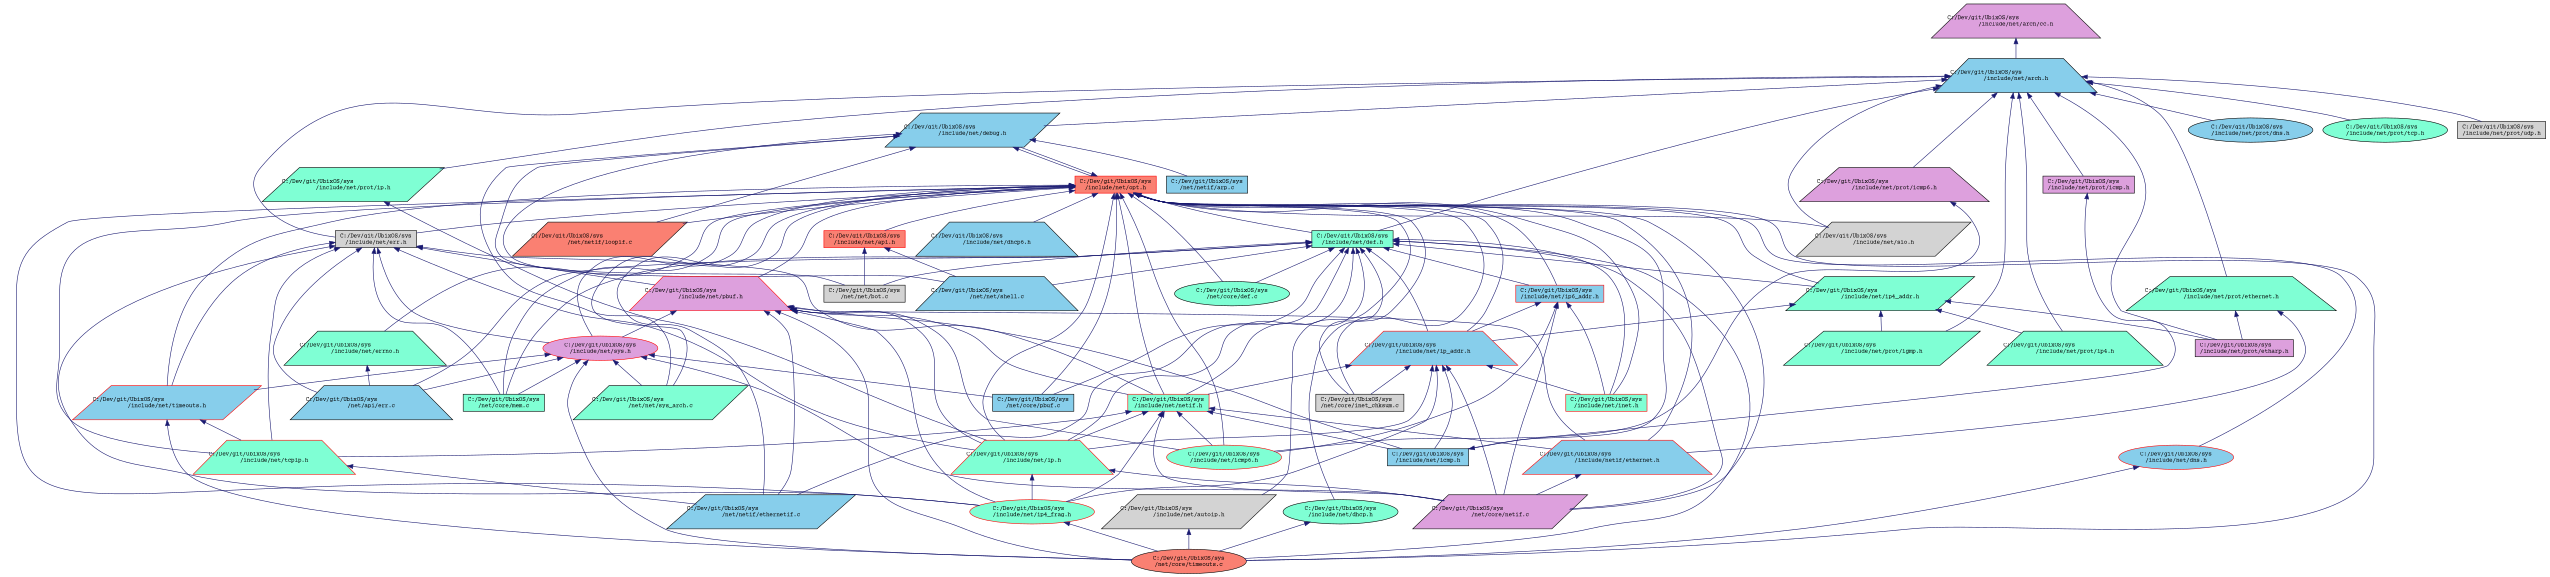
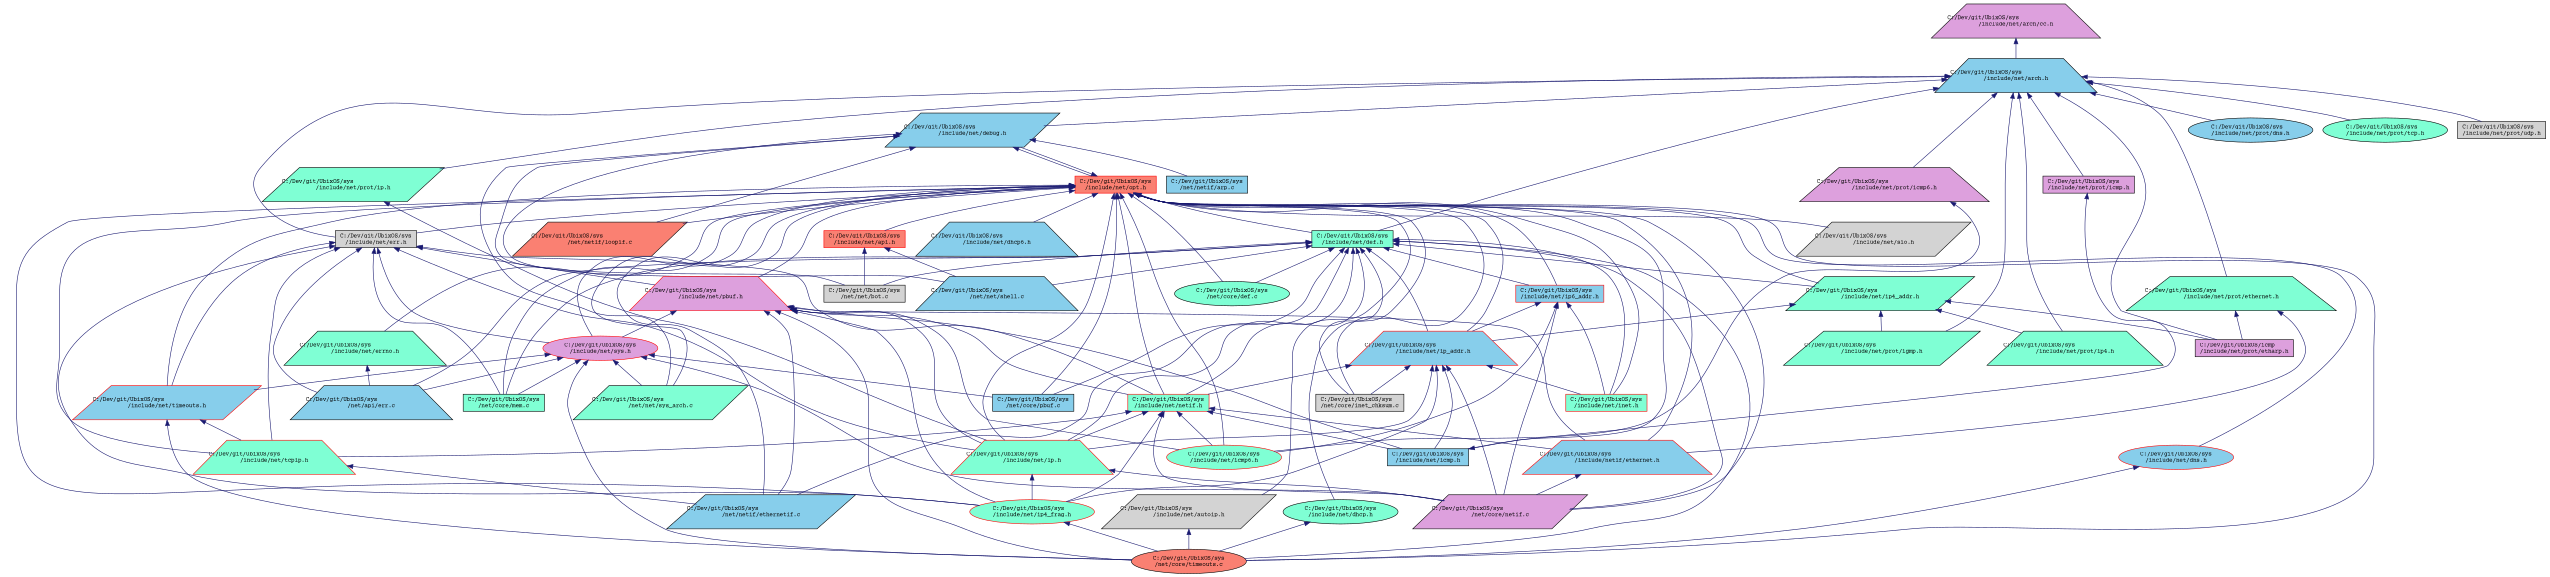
  digraph {
    fontname="Courier Prime"
    node [color=black fillcolor=aquamarine fontname="Courier Prime" fontsize=10 shape=box style=filled]
    edge [color=midnightblue dir=back fontname="Courier Prime" fontsize=10 labelfontname=Helvetica labelfontsize=10 style=solid]
    n1 [fillcolor=plum fontcolor=black height=0.2 label="C:/Dev/git/UbixOS/sys\l/include/net/arch/cc.h" shape=trapezium width=0.4]
    n2 [fillcolor=skyblue height=0.2 label="C:/Dev/git/UbixOS/sys\l/include/net/arch.h" shape=trapezium width=0.4]
    n3 [fillcolor=skyblue height=0.2 label="C:/Dev/git/UbixOS/sys\l/include/net/debug.h" shape=parallelogram width=0.4]
    n4 [height=0.2 label="C:/Dev/git/UbixOS/sys\l/include/net/def.h" width=0.4]
-   n5 [fillcolor=plum height=0.2 label="C:/Dev/git/UbixOS/sys\l/include/net/prot/etharp.h" width=0.4]
+   n5 [fillcolor=plum height=0.2 label="C:/Dev/git/UbixOS/icmp\l/include/net/prot/etharp.h" width=0.4]
    n6 [height=0.2 label="C:/Dev/git/UbixOS/sys\l/include/net/prot/igmp.h" shape=parallelogram width=0.4]
    n7 [height=0.2 label="C:/Dev/git/UbixOS/sys\l/include/net/prot/ip4.h" shape=trapezium width=0.4]
    n8 [fillcolor=lightgrey height=0.2 label="C:/Dev/git/UbixOS/sys\l/include/net/err.h" width=0.4]
    n9 [fillcolor=lightgrey height=0.2 label="C:/Dev/git/UbixOS/sys\l/include/net/sio.h" shape=parallelogram width=0.4]
    n10 [fillcolor=skyblue height=0.2 label="C:/Dev/git/UbixOS/sys\l/include/net/prot/dns.h" shape=ellipse width=0.4]
    n11 [height=0.2 label="C:/Dev/git/UbixOS/sys\l/include/net/prot/ethernet.h" shape=trapezium width=0.4]
    n12 [fillcolor=plum height=0.2 label="C:/Dev/git/UbixOS/sys\l/include/net/prot/icmp.h" width=0.4]
    n13 [fillcolor=plum height=0.2 label="C:/Dev/git/UbixOS/sys\l/include/net/prot/icmp6.h" shape=trapezium width=0.4]
    n14 [height=0.2 label="C:/Dev/git/UbixOS/sys\l/include/net/prot/ip.h" shape=parallelogram width=0.4]
    n15 [height=0.2 label="C:/Dev/git/UbixOS/sys\l/include/net/prot/tcp.h" shape=ellipse width=0.4]
    n16 [fillcolor=lightgrey height=0.2 label="C:/Dev/git/UbixOS/sys\l/include/net/prot/udp.h" width=0.4]
    n17 [color=red fillcolor=salmon height=0.2 label="C:/Dev/git/UbixOS/sys\l/include/net/opt.h" width=0.4]
    n18 [fillcolor=lightgrey height=0.2 label="C:/Dev/git/UbixOS/sys\l/net/net/bot.c" width=0.4]
    n19 [fillcolor=skyblue height=0.2 label="C:/Dev/git/UbixOS/sys\l/net/net/shell.c" shape=trapezium width=0.4]
    n20 [height=0.2 label="C:/Dev/git/UbixOS/sys\l/net/net/sys_arch.c" shape=parallelogram width=0.4]
    n21 [fillcolor=salmon height=0.2 label="C:/Dev/git/UbixOS/sys\l/net/netif/loopif.c" shape=parallelogram width=0.4]
    n22 [fillcolor=skyblue height=0.2 label="C:/Dev/git/UbixOS/sys\l/net/netif/arp.c" width=0.4]
    n23 [fillcolor=salmon height=0.2 label="C:/Dev/git/UbixOS/sys\l/net/core/timeouts.c" shape=ellipse width=0.4]
    n24 [color=red height=0.2 label="C:/Dev/git/UbixOS/sys\l/include/net/inet.h" width=0.4]
    n25 [color=red height=0.2 label="C:/Dev/git/UbixOS/sys\l/include/net/ip.h" shape=trapezium width=0.4]
    n26 [fillcolor=plum height=0.2 label="C:/Dev/git/UbixOS/sys\l/net/core/netif.c" shape=parallelogram width=0.4]
    n27 [height=0.2 label="C:/Dev/git/UbixOS/sys\l/include/net/ip4_addr.h" shape=parallelogram width=0.4]
    n28 [color=red fillcolor=skyblue height=0.2 label="C:/Dev/git/UbixOS/sys\l/include/net/ip_addr.h" shape=trapezium width=0.4]
    n29 [color=red height=0.2 label="C:/Dev/git/UbixOS/sys\l/include/net/netif.h" width=0.4]
    n30 [fillcolor=skyblue height=0.2 label="C:/Dev/git/UbixOS/sys\l/net/netif/ethernetif.c" shape=parallelogram width=0.4]
    n31 [fillcolor=lightgrey height=0.2 label="C:/Dev/git/UbixOS/sys\l/net/core/inet_chksum.c" width=0.4]
    n32 [color=red fillcolor=skyblue height=0.2 label="C:/Dev/git/UbixOS/sys\l/include/net/ip6_addr.h" width=0.4]
    n33 [height=0.2 label="C:/Dev/git/UbixOS/sys\l/net/core/def.c" shape=ellipse width=0.4]
    n34 [height=0.2 label="C:/Dev/git/UbixOS/sys\l/net/core/mem.c" width=0.4]
    n35 [fillcolor=skyblue height=0.2 label="C:/Dev/git/UbixOS/sys\l/net/core/pbuf.c" width=0.4]
    n36 [fillcolor=skyblue height=0.2 label="C:/Dev/git/UbixOS/sys\l/net/api/err.c" shape=trapezium width=0.4]
    n37 [color=red height=0.2 label="C:/Dev/git/UbixOS/sys\l/include/net/ip4_frag.h" shape=ellipse width=0.4]
    n38 [color=red height=0.2 label="C:/Dev/git/UbixOS/sys\l/include/net/tcpip.h" shape=trapezium width=0.4]
    n39 [color=red fillcolor=plum height=0.2 label="C:/Dev/git/UbixOS/sys\l/include/net/pbuf.h" shape=trapezium width=0.4]
    n40 [color=red fillcolor=plum height=0.2 label="C:/Dev/git/UbixOS/sys\l/include/net/sys.h" shape=ellipse width=0.4]
    n41 [color=red fillcolor=skyblue height=0.2 label="C:/Dev/git/UbixOS/sys\l/include/net/timeouts.h" shape=parallelogram width=0.4]
    n42 [color=red fillcolor=skyblue height=0.2 label="C:/Dev/git/UbixOS/sys\l/include/netif/ethernet.h" shape=trapezium width=0.4]
    n43 [fillcolor=skyblue height=0.2 label="C:/Dev/git/UbixOS/sys\l/include/net/icmp.h" width=0.4]
    n44 [color=red height=0.2 label="C:/Dev/git/UbixOS/sys\l/include/net/icmp6.h" shape=ellipse width=0.4]
    n45 [color=red fillcolor=salmon height=0.2 label="C:/Dev/git/UbixOS/sys\l/include/net/api.h" width=0.4]
    n46 [fillcolor=lightgrey height=0.2 label="C:/Dev/git/UbixOS/sys\l/include/net/autoip.h" shape=parallelogram width=0.4]
    n47 [height=0.2 label="C:/Dev/git/UbixOS/sys\l/include/net/dhcp.h" shape=ellipse width=0.4]
    n48 [fillcolor=skyblue height=0.2 label="C:/Dev/git/UbixOS/sys\l/include/net/dhcp6.h" shape=trapezium width=0.4]
    n49 [color=red fillcolor=skyblue height=0.2 label="C:/Dev/git/UbixOS/sys\l/include/net/dns.h" shape=ellipse width=0.4]
    n50 [height=0.2 label="C:/Dev/git/UbixOS/sys\l/include/net/errno.h" shape=trapezium width=0.4]
    n1 -> n2
    n2 -> n3
    n2 -> n4
    n2 -> n5
    n2 -> n6
    n2 -> n7
    n2 -> n8
-   n2 -> n9
    n2 -> n10
    n2 -> n11
    n2 -> n12
    n2 -> n13
    n2 -> n14
    n2 -> n15
    n2 -> n16
    n3 -> n17
    n3 -> n18
    n3 -> n19
    n3 -> n20
    n3 -> n21
    n3 -> n22
    n4 -> n18
    n4 -> n19
    n4 -> n23
    n4 -> n24
    n4 -> n25
    n4 -> n26
    n4 -> n27
    n4 -> n28
    n4 -> n29
    n4 -> n30
    n4 -> n31
    n4 -> n32
    n4 -> n33
    n4 -> n34
    n4 -> n35
    n4 -> n36
    n8 -> n25
    n8 -> n29
    n8 -> n34
    n8 -> n36
    n8 -> n37
    n8 -> n38
    n8 -> n39
    n8 -> n40
    n8 -> n41
    n11 -> n5
    n11 -> n42
    n12 -> n43
    n13 -> n44
    n14 -> n25
    n17 -> n3
    n17 -> n4
    n17 -> n8
    n17 -> n9
    n17 -> n20
    n17 -> n21
    n17 -> n23
    n17 -> n24
    n17 -> n25
    n17 -> n26
    n17 -> n27
    n17 -> n28
    n17 -> n29
    n17 -> n30
    n17 -> n31
    n17 -> n32
    n17 -> n33
    n17 -> n34
    n17 -> n35
    n17 -> n37
    n17 -> n38
    n17 -> n39
    n17 -> n40
    n17 -> n41
    n17 -> n42
    n17 -> n44
    n17 -> n45
    n17 -> n46
    n17 -> n47
    n17 -> n48
    n17 -> n49
    n17 -> n50
    n25 -> n26
    n25 -> n37
    n27 -> n5
    n27 -> n6
    n27 -> n7
    n27 -> n28
    n28 -> n24
    n28 -> n25
    n28 -> n26
    n28 -> n29
    n28 -> n31
    n28 -> n37
    n28 -> n43
    n29 -> n25
    n29 -> n26
    n29 -> n37
    n29 -> n38
    n29 -> n42
    n29 -> n43
    n29 -> n44
    n32 -> n24
    n32 -> n26
    n32 -> n28
    n32 -> n44
    n37 -> n23
    n38 -> n30
    n39 -> n23
    n39 -> n25
    n39 -> n29
    n39 -> n30
    n39 -> n37
    n39 -> n40
    n39 -> n42
    n39 -> n43
    n39 -> n44
    n40 -> n20
    n40 -> n23
    n40 -> n26
    n40 -> n34
    n40 -> n35
    n40 -> n36
    n40 -> n41
    n41 -> n23
    n41 -> n38
    n42 -> n26
    n43 -> n17
    n45 -> n18
    n45 -> n19
    n46 -> n23
    n47 -> n23
    n49 -> n23
    n50 -> n36
  }
